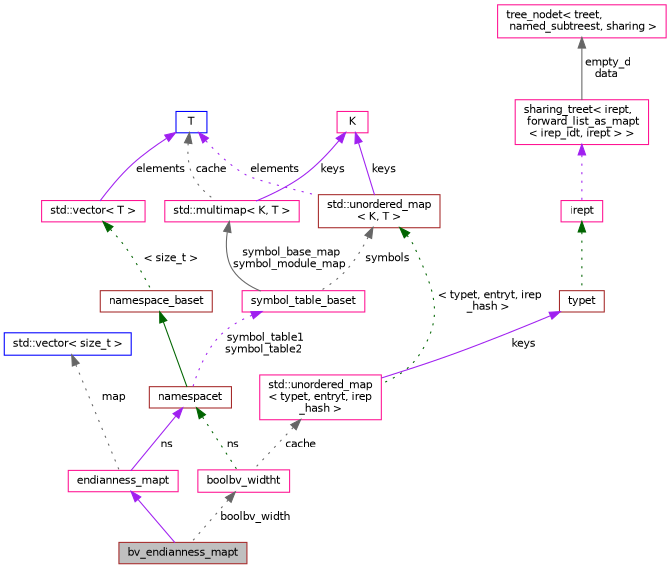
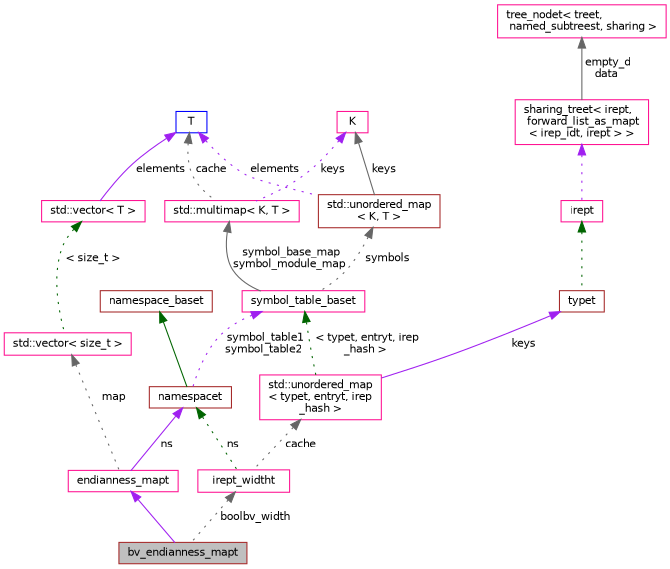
  digraph {
    rankdir=TB
    node [color=deeppink fontname=Helvetica fontsize=10 shape=record]
    edge [color=purple dir=back fontname=Helvetica fontsize=10 labelfontname=Helvetica labelfontsize=10 style=dotted]
    n1 [color=brown fillcolor=grey75 fontcolor=black height=0.2 label=bv_endianness_mapt style=filled width=0.4]
    n2 [height=0.2 label=endianness_mapt width=0.4]
    n3 [color=brown height=0.2 label=namespacet width=0.4]
-   n4 [height=0.2 label=boolbv_widtht width=0.4]
+   n4 [height=0.2 label=irept_widtht width=0.4]
    n5 [color=brown height=0.2 label=namespace_baset width=0.4]
    n6 [height=0.2 label=symbol_table_baset width=0.4]
    n7 [height=0.2 label="std::multimap\< K, T \>" width=0.4]
    n8 [height=0.2 label=K width=0.4]
    n9 [color=brown height=0.2 label="std::unordered_map\l\< K, T \>" width=0.4]
    n10 [height=0.2 label="std::unordered_map\l\< typet, entryt, irep\l_hash \>" width=0.4]
    n11 [color=blue height=0.2 label=T width=0.4]
    n12 [height=0.2 label="std::vector\< T \>" width=0.4]
-   n13 [color=blue height=0.2 label="std::vector\< size_t \>" width=0.4]
+   n13 [height=0.2 label="std::vector\< size_t \>" width=0.4]
    n14 [color=brown height=0.2 label=typet width=0.4]
    n15 [height=0.2 label=irept width=0.4]
    n16 [height=0.2 label="sharing_treet\< irept,\l forward_list_as_mapt\l\< irep_idt, irept \> \>" width=0.4]
    n17 [height=0.2 label="tree_nodet\< treet,\l named_subtreest, sharing \>" width=0.4]
    n2 -> n1 [style=solid]
    n3 -> n2 [label=" ns" style=solid]
    n3 -> n4 [color=darkgreen label=" ns"]
    n4 -> n1 [color=gray40 label=" boolbv_width"]
    n5 -> n3 [color=darkgreen style=solid]
    n6 -> n3 [label=" symbol_table1\nsymbol_table2"]
    n7 -> n6 [color=gray40 label=" symbol_base_map\nsymbol_module_map" style=solid]
-   n8 -> n7 [label=" keys" style=solid]
-   n8 -> n9 [label=" keys" style=solid]
+   n8 -> n7 [label=" keys"]
+   n8 -> n9 [color=gray40 label=" keys" style=solid]
    n9 -> n6 [color=gray40 label=" symbols"]
-   n9 -> n10 [color=darkgreen label=" \< typet, entryt, irep\l_hash \>"]
+   n6 -> n10 [color=darkgreen label=" \< typet, entryt, irep\l_hash \>"]
    n10 -> n4 [color=gray40 label=" cache"]
    n11 -> n7 [color=gray40 label=" cache"]
    n11 -> n9 [label=" elements"]
    n11 -> n12 [label=" elements" style=solid]
-   n12 -> n5 [color=darkgreen label=" \< size_t \>"]
+   n12 -> n13 [color=darkgreen label=" \< size_t \>"]
    n13 -> n2 [color=gray40 label=" map"]
    n14 -> n10 [label=" keys" style=solid]
    n15 -> n14 [color=darkgreen]
    n16 -> n15
    n17 -> n16 [color=gray40 label=" empty_d\ndata" style=solid]
  }
